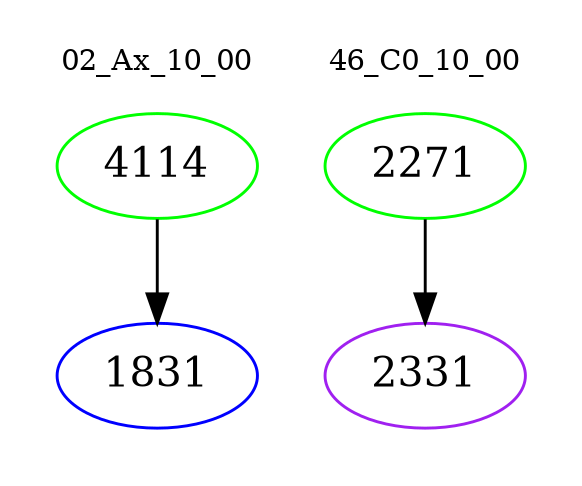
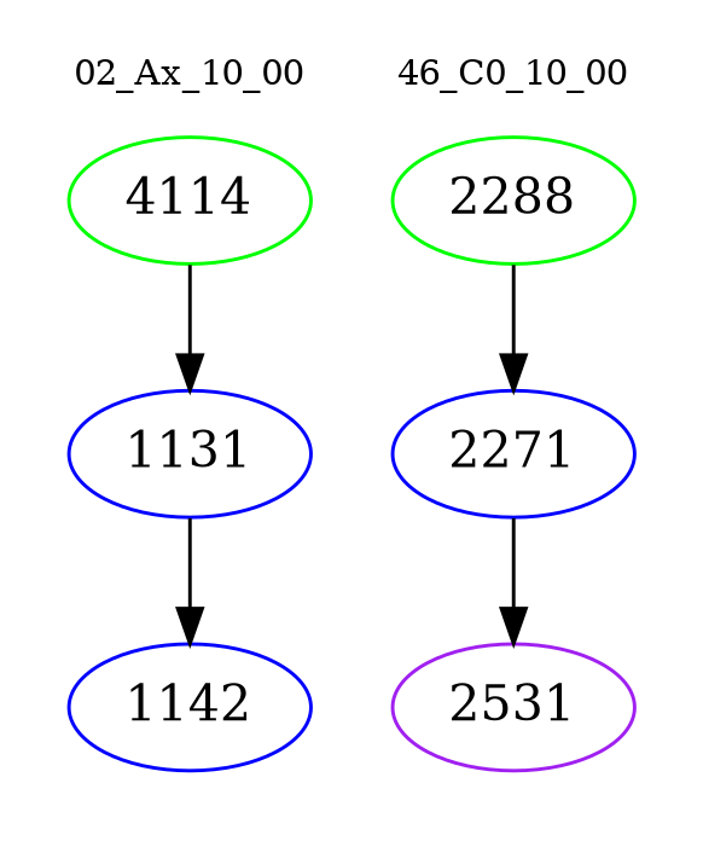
  digraph {
    node [color=blue]
    edge [color=black]
    n1 [color=green label=4114]
-   n2 [label=1831]
-   n5 [color=green label=2271]
-   n6 [color=purple label=2331]
+   n2 [label=1131]
+   n3 [label=1142]
+   n4 [color=green label=2288]
+   n5 [label=2271]
+   n6 [color=purple label=2531]
    subgraph cluster_1 {
      color=white
      fontsize=10
      label="02_Ax_10_00"
      n1
      n2
+     n3
    }
    subgraph cluster_2 {
      color=white
      fontsize=10
      label="46_C0_10_00"
+     n4
      n5
      n6
    }
    n1 -> n2
+   n2 -> n3
+   n4 -> n5
    n5 -> n6
  }
